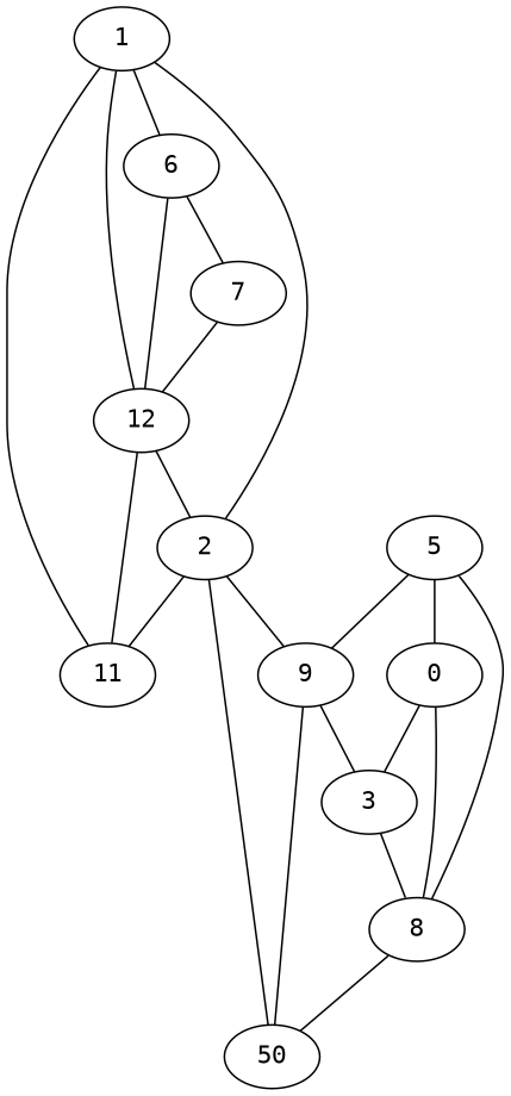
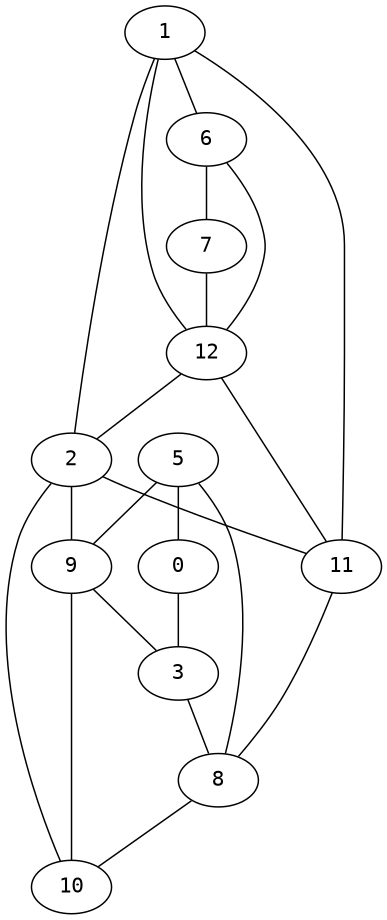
  graph {
    fontname="DejaVu Sans Mono"
    node [aaLength=4 fontname="DejaVu Sans Mono" type=1]
    edge [distance0=24.0 fontname="DejaVu Sans Mono" frequency=1 type0=3]
    1 [aaLength=12 sequence=PETVKNFLDYCR type=0]
    6 [aaLength=5 sequence=VTFHT]
    2 [aaLength=3 sequence=ANN type=0]
    7 [aaLength=7 sequence=GDIVIKT]
    12 [aaLength=5 sequence=FHRVI]
    9 [sequence=TLAM]
-   10 [sequence=FFIN label=50]
+   10 [sequence=FFIN]
    11 [sequence=MIQG]
    3 [aaLength=3 sequence=DFL type=0]
    8 [aaLength=7 sequence=VFAEVVD]
    n11 [aaLength=9 label=0 sequence=MDVVDKIKG type=0]
    5 [aaLength=6 sequence=IESVTV]
    1 -- 6 [distance0=19.0 type0=2]
    1 -- 2 [distance0=12.0 type0=1]
    6 -- 7 [distance0=7.0 distance1=0.0 frequency=2 type0=1 type1=4]
    6 -- 12 [distance0=39.0]
    2 -- 9 [distance0=10.0 distance1=0.0 frequency=2 type0=1 type1=4]
    2 -- 10 [distance0=26.0]
    2 -- 11 [distance0=23.0 type0=2]
    7 -- 12 [distance0=32.0 distance1=0.0 frequency=2 type1=4]
    12 -- 1 [distance0=20.0 type0=2]
    12 -- 2 [distance0=31.0]
    9 -- 10 [distance0=16.0 distance1=0.0 frequency=2 type0=2 type1=4]
    9 -- 3
    11 -- 1 [distance0=28.0]
    11 -- 12 [distance0=8.0 type0=1]
    3 -- 8 [distance0=16.0 distance1=0.0 frequency=2 type0=2 type1=4]
    8 -- 10
    n11 -- 3 [type0=2]
-   n11 -- 8 [distance0=8.0 type0=1]
+   11 -- 8 [distance0=8.0 type0=1]
    5 -- 9 [distance0=51.0]
    5 -- 8 [distance0=35.0 type0=2]
    5 -- n11 [distance0=27.0 type0=1]
  }
